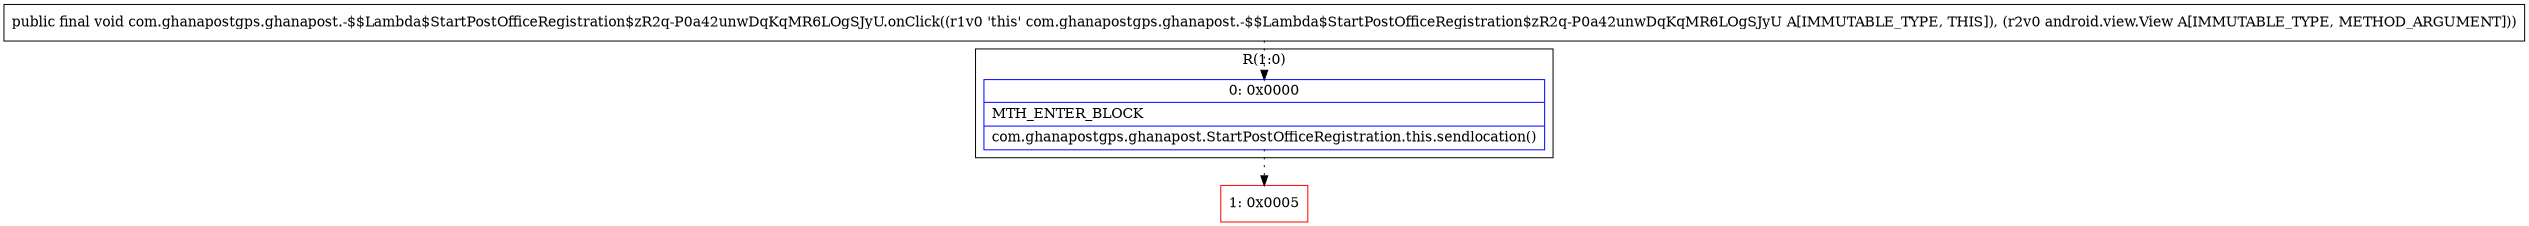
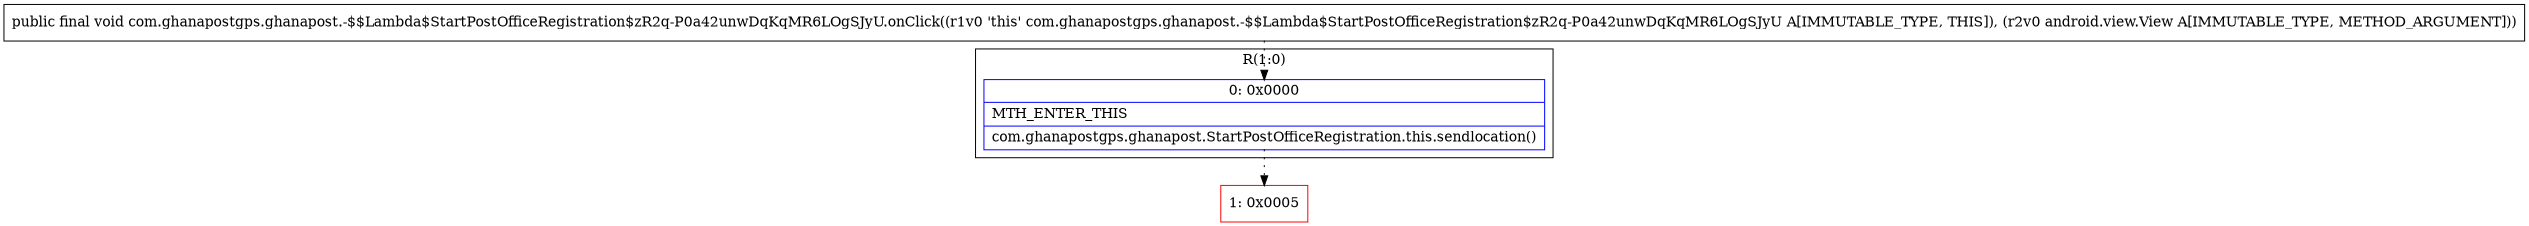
  digraph {
    node [shape=record]
    edge [style=dotted]
-   n1 [color=blue label="{0\:\ 0x0000|MTH_ENTER_BLOCK\l|com.ghanapostgps.ghanapost.StartPostOfficeRegistration.this.sendlocation()\l}"]
+   n1 [color=blue label="{0\:\ 0x0000|MTH_ENTER_THIS\l|com.ghanapostgps.ghanapost.StartPostOfficeRegistration.this.sendlocation()\l}"]
    n2 [color=red label="{1\:\ 0x0005}"]
    n3 [label="{public final void com.ghanapostgps.ghanapost.\-$$Lambda$StartPostOfficeRegistration$zR2q\-P0a42unwDqKqMR6LOgSJyU.onClick((r1v0 'this' com.ghanapostgps.ghanapost.\-$$Lambda$StartPostOfficeRegistration$zR2q\-P0a42unwDqKqMR6LOgSJyU A[IMMUTABLE_TYPE, THIS]), (r2v0 android.view.View A[IMMUTABLE_TYPE, METHOD_ARGUMENT])) }"]
    subgraph cluster_1 {
      label="R(1:0)"
      n1
    }
    n1 -> n2
    n3 -> n1
  }
